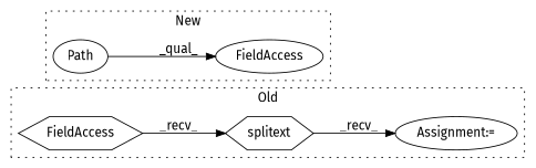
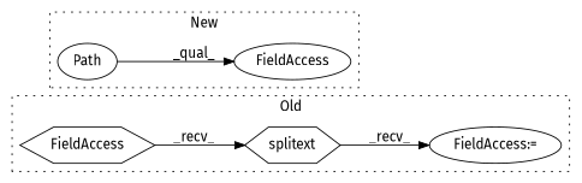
  digraph {
    fontname="Fira Sans"
    rankdir=LR
    node [a=32 fontname="Fira Sans" shape=ellipse]
    edge [fontname="Fira Sans"]
    n1 [l="9,1" label=splitext s="858,875" shape=hexagon]
    n2 [a=22 l=7 label=FieldAccess s=850 shape=hexagon]
-   n3 [a=7 l=2 label="Assignment:=" s=848]
+   n3 [a=7 l=2 label="FieldAccess:=" s=848]
    n4 [l="5,1" label=Path s="793,806"]
    n5 [a=22 l=8 label=FieldAccess s=853]
    subgraph cluster_1 {
      label=Old
      style=dotted
      n1
      n2
      n3
    }
    subgraph cluster_2 {
      label=New
      style=dotted
      n4
      n5
    }
    n1 -> n3 [label=_recv_]
    n2 -> n1 [label=_recv_]
    n4 -> n5 [label=_qual_]
  }
